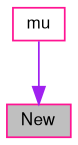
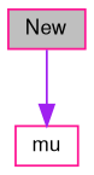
  digraph {
    rankdir=TB
    node [color=deeppink fontname=FreeSans fontsize=10 shape=record]
    n1 [fillcolor=grey75 fontcolor=black height=0.2 label=New style=filled width=0.4]
    n2 [height=0.2 label=mu width=0.4]
-   n2 -> n1 [color=purple fontname=FreeSans fontsize=10 labelfontname=FreeSans labelfontsize=10 style=solid]
+   n1 -> n2 [color=purple fontname=FreeSans fontsize=10 labelfontname=FreeSans labelfontsize=10 style=solid]
  }
